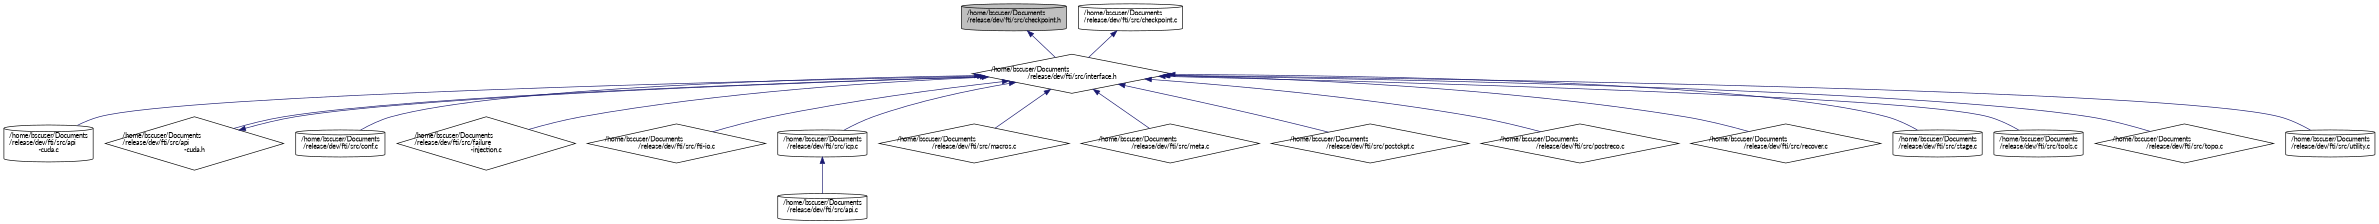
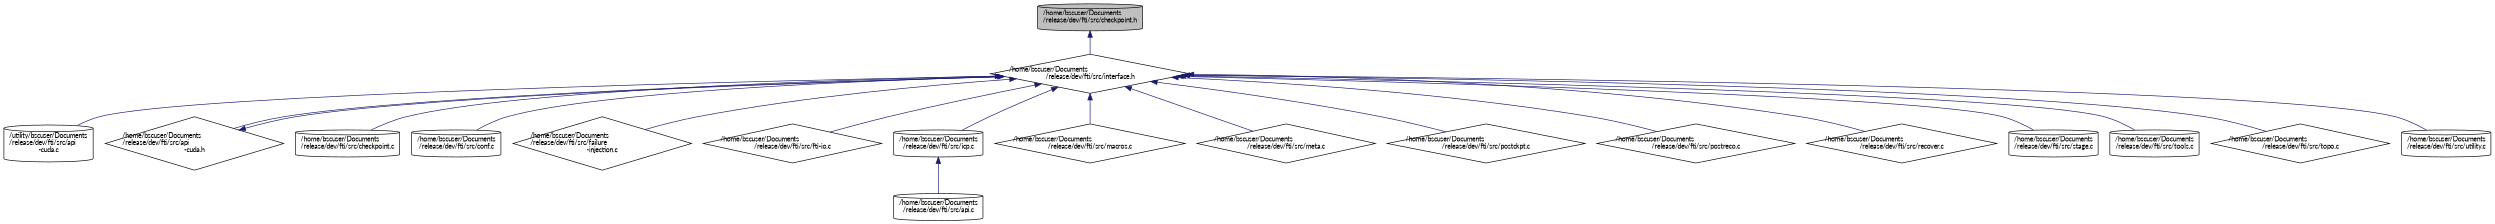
  digraph {
    fontname=Lato
    node [color=black fillcolor=white fontname=Lato fontsize=10 shape=diamond style=filled]
    edge [color=midnightblue dir=back fontname=Lato fontsize=10 labelfontname=Helvetica labelfontsize=10 style=solid]
    n1 [fillcolor=grey75 fontcolor=black height=0.2 label="/home/bscuser/Documents\l/release/dev/fti/src/checkpoint.h" shape=cylinder width=0.4]
    n2 [height=0.2 label="/home/bscuser/Documents\l/release/dev/fti/src/interface.h" width=0.4]
-   n3 [height=0.2 label="/home/bscuser/Documents\l/release/dev/fti/src/api\l-cuda.c" shape=cylinder width=0.4]
+   n3 [height=0.2 label="/utility/bscuser/Documents\l/release/dev/fti/src/api\l-cuda.c" shape=cylinder width=0.4]
    n4 [height=0.2 label="/home/bscuser/Documents\l/release/dev/fti/src/api\l-cuda.h" width=0.4]
    n5 [height=0.2 label="/home/bscuser/Documents\l/release/dev/fti/src/checkpoint.c" shape=cylinder width=0.4]
    n6 [height=0.2 label="/home/bscuser/Documents\l/release/dev/fti/src/conf.c" shape=cylinder width=0.4]
    n7 [height=0.2 label="/home/bscuser/Documents\l/release/dev/fti/src/failure\l-injection.c" width=0.4]
    n8 [height=0.2 label="/home/bscuser/Documents\l/release/dev/fti/src/fti-io.c" width=0.4]
    n9 [height=0.2 label="/home/bscuser/Documents\l/release/dev/fti/src/icp.c" shape=cylinder width=0.4]
    n10 [height=0.2 label="/home/bscuser/Documents\l/release/dev/fti/src/macros.c" width=0.4]
    n11 [height=0.2 label="/home/bscuser/Documents\l/release/dev/fti/src/meta.c" width=0.4]
    n12 [height=0.2 label="/home/bscuser/Documents\l/release/dev/fti/src/postckpt.c" width=0.4]
    n13 [height=0.2 label="/home/bscuser/Documents\l/release/dev/fti/src/postreco.c" width=0.4]
    n14 [height=0.2 label="/home/bscuser/Documents\l/release/dev/fti/src/recover.c" width=0.4]
    n15 [height=0.2 label="/home/bscuser/Documents\l/release/dev/fti/src/stage.c" shape=cylinder width=0.4]
    n16 [height=0.2 label="/home/bscuser/Documents\l/release/dev/fti/src/tools.c" shape=cylinder width=0.4]
    n17 [height=0.2 label="/home/bscuser/Documents\l/release/dev/fti/src/topo.c" width=0.4]
    n18 [height=0.2 label="/home/bscuser/Documents\l/release/dev/fti/src/utility.c" shape=cylinder width=0.4]
    n19 [height=0.2 label="/home/bscuser/Documents\l/release/dev/fti/src/api.c" shape=cylinder width=0.4]
    n1 -> n2
    n2 -> n3
    n2 -> n4
-   n5 -> n2
+   n2 -> n5
    n2 -> n6
    n2 -> n7
    n2 -> n8
    n2 -> n9
    n2 -> n10
    n2 -> n11
    n2 -> n12
    n2 -> n13
    n2 -> n14
    n2 -> n15
    n2 -> n16
    n2 -> n17
    n2 -> n18
    n4 -> n2
    n9 -> n19
  }
